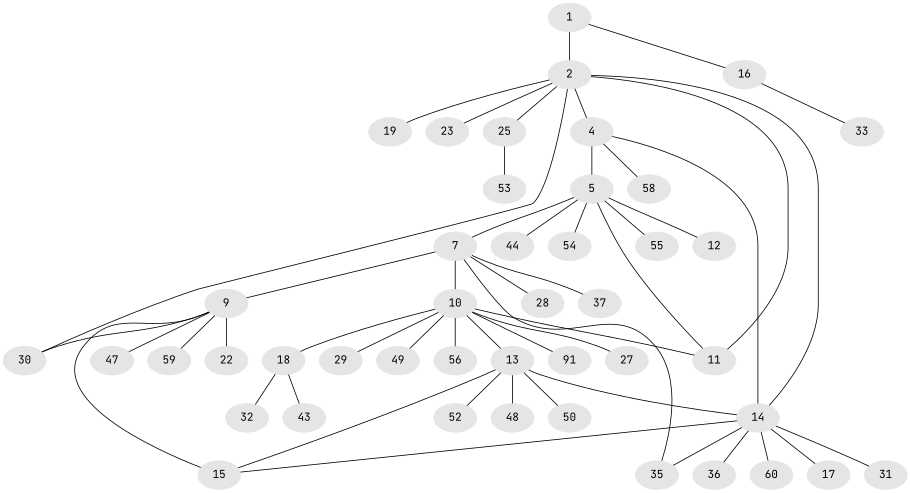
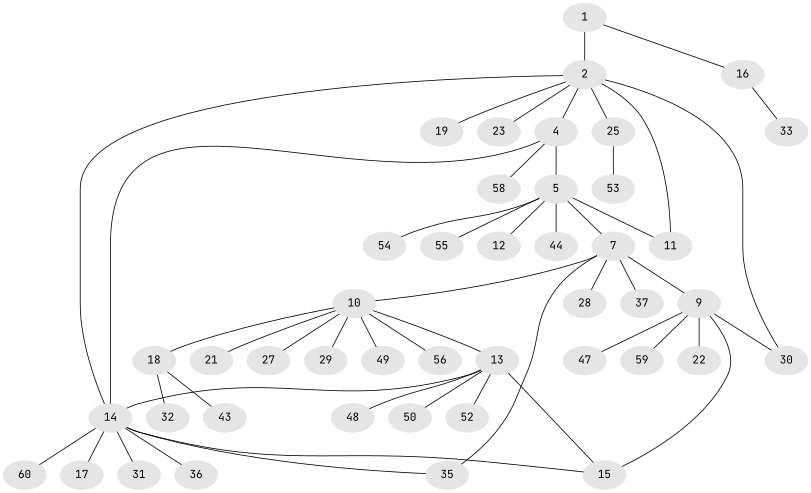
  graph {
    fontname="JetBrains Mono"
    node [color=gray90 fontname="JetBrains Mono" style=filled]
    edge [fontname="JetBrains Mono"]
    1 [super="+23"]
    2 [super="+3"]
    16
    4 [super="+38"]
    11 [super="+20"]
    14 [super="+34"]
    19
    n8 [label=23]
    25 [super="+46"]
    30
    33
    5 [super="+6"]
    58
    9 [super="+40"]
    15 [super="+45"]
    22 [super="+26"]
    47
    59
    35 [super="+41"]
    17
    31
    36
    60
    53
    7 [super="+8"]
    n26 [label=12]
    44
    54 [super="+57"]
    55
    10 [super="+12"]
    28
    37 [super="+39"]
    13 [super="+51"]
    18
-   21 [label=91]
+   21
    27
    29
    49
    56
    48
    50
    52
    32
    43
    1 -- 2 [weight=2]
    1 -- 16
    2 -- 4
    2 -- 11
    2 -- 14
    2 -- 19
    2 -- n8
    2 -- 25
    2 -- 30
    16 -- 33
    4 -- 14
    4 -- 5 [weight=2]
    4 -- 58
    14 -- 15
    14 -- 35
    14 -- 17
    14 -- 31
    14 -- 36
    14 -- 60
    25 -- 53
    5 -- 11
    5 -- 7
    5 -- n26
    5 -- 44
    5 -- 54
    5 -- 55
    9 -- 30
    9 -- 15 [weight=2]
    9 -- 22
    9 -- 47
    9 -- 59
    7 -- 9 [weight=2]
    7 -- 35
    7 -- 10
    7 -- 28
    7 -- 37
-   10 -- 11 [weight=2]
    10 -- 13
    10 -- 18
    10 -- 21
    10 -- 27
    10 -- 29
    10 -- 49
    10 -- 56
    13 -- 14
    13 -- 15
    13 -- 48
    13 -- 50
    13 -- 52
    18 -- 32
    18 -- 43
  }
